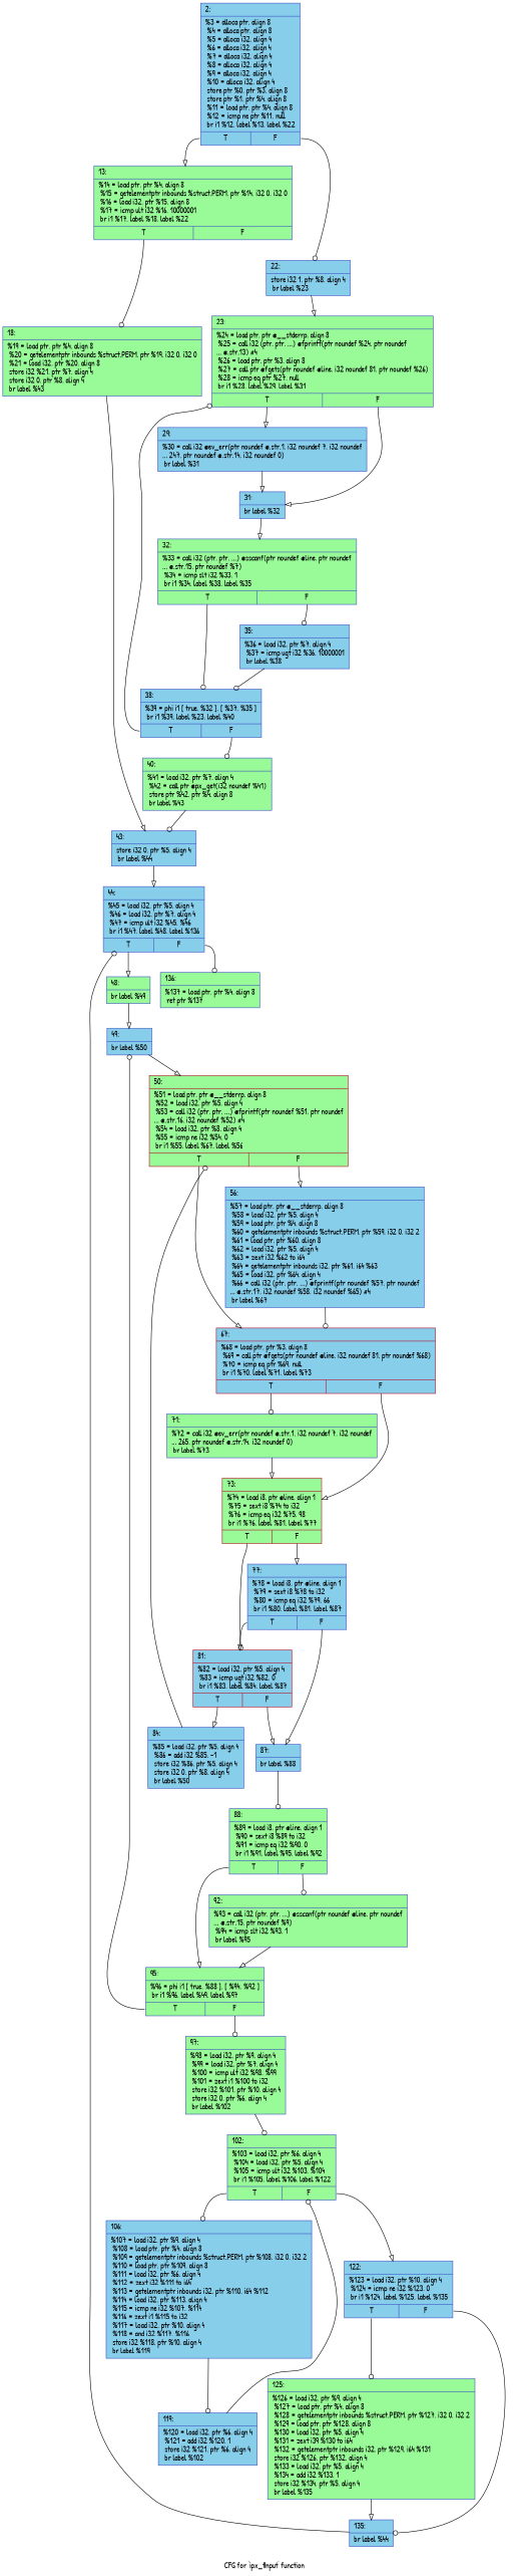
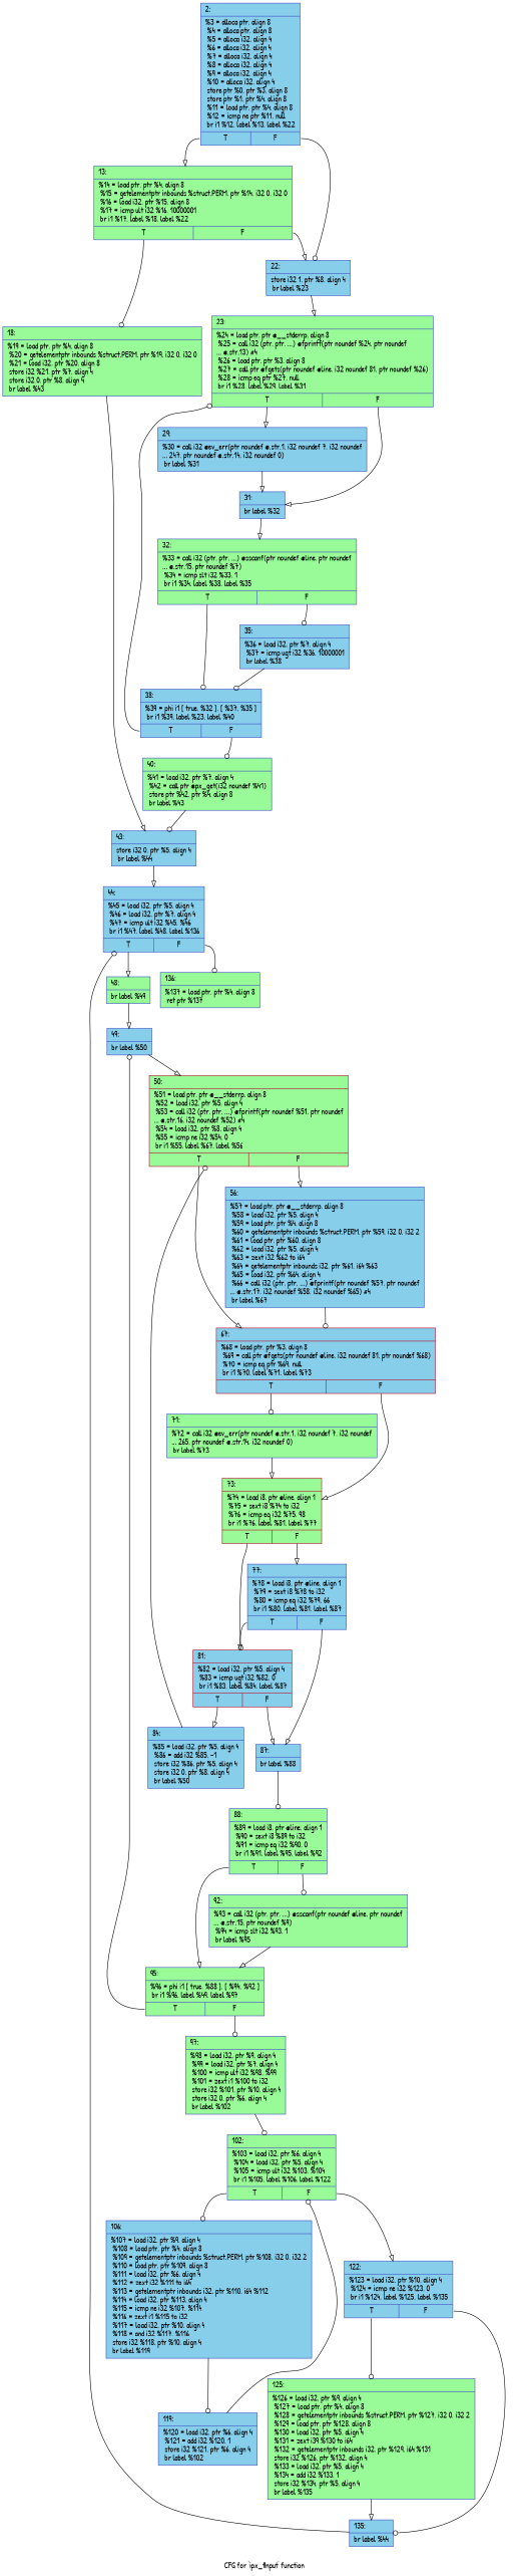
  digraph {
    fontname="Patrick Hand"
    label="CFG for 'ipx_finput' function"
    node [color="#3d50c3ff" fillcolor=skyblue fontname="Patrick Hand" shape=record style=filled]
    edge [arrowhead=onormal fontname="Patrick Hand"]
    n1 [label="{2:\l|  %3 = alloca ptr, align 8\l  %4 = alloca ptr, align 8\l  %5 = alloca i32, align 4\l  %6 = alloca i32, align 4\l  %7 = alloca i32, align 4\l  %8 = alloca i32, align 4\l  %9 = alloca i32, align 4\l  %10 = alloca i32, align 4\l  store ptr %0, ptr %3, align 8\l  store ptr %1, ptr %4, align 8\l  %11 = load ptr, ptr %4, align 8\l  %12 = icmp ne ptr %11, null\l  br i1 %12, label %13, label %22\l|{<s0>T|<s1>F}}"]
    n2 [fillcolor=palegreen label="{13:\l|  %14 = load ptr, ptr %4, align 8\l  %15 = getelementptr inbounds %struct.PERM, ptr %14, i32 0, i32 0\l  %16 = load i32, ptr %15, align 8\l  %17 = icmp ult i32 %16, 10000001\l  br i1 %17, label %18, label %22\l|{<s0>T|<s1>F}}"]
    n3 [label="{22:\l|  store i32 1, ptr %8, align 4\l  br label %23\l}"]
    n4 [fillcolor=palegreen label="{18:\l|  %19 = load ptr, ptr %4, align 8\l  %20 = getelementptr inbounds %struct.PERM, ptr %19, i32 0, i32 0\l  %21 = load i32, ptr %20, align 8\l  store i32 %21, ptr %7, align 4\l  store i32 0, ptr %8, align 4\l  br label %43\l}"]
    n5 [fillcolor=palegreen label="{23:\l|  %24 = load ptr, ptr @__stderrp, align 8\l  %25 = call i32 (ptr, ptr, ...) @fprintf(ptr noundef %24, ptr noundef\l... @.str.13) #4\l  %26 = load ptr, ptr %3, align 8\l  %27 = call ptr @fgets(ptr noundef @line, i32 noundef 81, ptr noundef %26)\l  %28 = icmp eq ptr %27, null\l  br i1 %28, label %29, label %31\l|{<s0>T|<s1>F}}"]
    n6 [label="{43:\l|  store i32 0, ptr %5, align 4\l  br label %44\l}"]
    n7 [label="{29:\l|  %30 = call i32 @ev_err(ptr noundef @.str.1, i32 noundef 7, i32 noundef\l... 247, ptr noundef @.str.14, i32 noundef 0)\l  br label %31\l}"]
    n8 [label="{31:\l|  br label %32\l}"]
    n9 [label="{44:\l|  %45 = load i32, ptr %5, align 4\l  %46 = load i32, ptr %7, align 4\l  %47 = icmp ult i32 %45, %46\l  br i1 %47, label %48, label %136\l|{<s0>T|<s1>F}}"]
    n10 [fillcolor=palegreen label="{48:\l|  br label %49\l}"]
    n11 [fillcolor=palegreen label="{136:\l|  %137 = load ptr, ptr %4, align 8\l  ret ptr %137\l}"]
    n12 [fillcolor=palegreen label="{32:\l|  %33 = call i32 (ptr, ptr, ...) @sscanf(ptr noundef @line, ptr noundef\l... @.str.15, ptr noundef %7)\l  %34 = icmp slt i32 %33, 1\l  br i1 %34, label %38, label %35\l|{<s0>T|<s1>F}}"]
    n13 [label="{38:\l|  %39 = phi i1 [ true, %32 ], [ %37, %35 ]\l  br i1 %39, label %23, label %40\l|{<s0>T|<s1>F}}"]
    n14 [label="{35:\l|  %36 = load i32, ptr %7, align 4\l  %37 = icmp ugt i32 %36, 10000001\l  br label %38\l}"]
    n15 [fillcolor=palegreen label="{40:\l|  %41 = load i32, ptr %7, align 4\l  %42 = call ptr @px_get(i32 noundef %41)\l  store ptr %42, ptr %4, align 8\l  br label %43\l}"]
    n16 [label="{49:\l|  br label %50\l}"]
    n17 [color="#b70d28ff" fillcolor=palegreen label="{50:\l|  %51 = load ptr, ptr @__stderrp, align 8\l  %52 = load i32, ptr %5, align 4\l  %53 = call i32 (ptr, ptr, ...) @fprintf(ptr noundef %51, ptr noundef\l... @.str.16, i32 noundef %52) #4\l  %54 = load i32, ptr %8, align 4\l  %55 = icmp ne i32 %54, 0\l  br i1 %55, label %67, label %56\l|{<s0>T|<s1>F}}"]
    n18 [color="#b70d28ff" label="{67:\l|  %68 = load ptr, ptr %3, align 8\l  %69 = call ptr @fgets(ptr noundef @line, i32 noundef 81, ptr noundef %68)\l  %70 = icmp eq ptr %69, null\l  br i1 %70, label %71, label %73\l|{<s0>T|<s1>F}}"]
    n19 [label="{56:\l|  %57 = load ptr, ptr @__stderrp, align 8\l  %58 = load i32, ptr %5, align 4\l  %59 = load ptr, ptr %4, align 8\l  %60 = getelementptr inbounds %struct.PERM, ptr %59, i32 0, i32 2\l  %61 = load ptr, ptr %60, align 8\l  %62 = load i32, ptr %5, align 4\l  %63 = zext i32 %62 to i64\l  %64 = getelementptr inbounds i32, ptr %61, i64 %63\l  %65 = load i32, ptr %64, align 4\l  %66 = call i32 (ptr, ptr, ...) @fprintf(ptr noundef %57, ptr noundef\l... @.str.17, i32 noundef %58, i32 noundef %65) #4\l  br label %67\l}"]
    n20 [fillcolor=palegreen label="{71:\l|  %72 = call i32 @ev_err(ptr noundef @.str.1, i32 noundef 7, i32 noundef\l... 265, ptr noundef @.str.14, i32 noundef 0)\l  br label %73\l}"]
    n21 [color="#b70d28ff" fillcolor=palegreen label="{73:\l|  %74 = load i8, ptr @line, align 1\l  %75 = sext i8 %74 to i32\l  %76 = icmp eq i32 %75, 98\l  br i1 %76, label %81, label %77\l|{<s0>T|<s1>F}}"]
    n22 [color="#b70d28ff" label="{81:\l|  %82 = load i32, ptr %5, align 4\l  %83 = icmp ugt i32 %82, 0\l  br i1 %83, label %84, label %87\l|{<s0>T|<s1>F}}"]
    n23 [label="{77:\l|  %78 = load i8, ptr @line, align 1\l  %79 = sext i8 %78 to i32\l  %80 = icmp eq i32 %79, 66\l  br i1 %80, label %81, label %87\l|{<s0>T|<s1>F}}"]
    n24 [label="{87:\l|  br label %88\l}"]
    n25 [label="{84:\l|  %85 = load i32, ptr %5, align 4\l  %86 = add i32 %85, -1\l  store i32 %86, ptr %5, align 4\l  store i32 0, ptr %8, align 4\l  br label %50\l}"]
    n26 [fillcolor=palegreen label="{88:\l|  %89 = load i8, ptr @line, align 1\l  %90 = sext i8 %89 to i32\l  %91 = icmp eq i32 %90, 0\l  br i1 %91, label %95, label %92\l|{<s0>T|<s1>F}}"]
    n27 [fillcolor=palegreen label="{95:\l|  %96 = phi i1 [ true, %88 ], [ %94, %92 ]\l  br i1 %96, label %49, label %97\l|{<s0>T|<s1>F}}"]
    n28 [fillcolor=palegreen label="{92:\l|  %93 = call i32 (ptr, ptr, ...) @sscanf(ptr noundef @line, ptr noundef\l... @.str.15, ptr noundef %9)\l  %94 = icmp slt i32 %93, 1\l  br label %95\l}"]
    n29 [fillcolor=palegreen label="{97:\l|  %98 = load i32, ptr %9, align 4\l  %99 = load i32, ptr %7, align 4\l  %100 = icmp ult i32 %98, %99\l  %101 = zext i1 %100 to i32\l  store i32 %101, ptr %10, align 4\l  store i32 0, ptr %6, align 4\l  br label %102\l}"]
    n30 [fillcolor=palegreen label="{102:\l|  %103 = load i32, ptr %6, align 4\l  %104 = load i32, ptr %5, align 4\l  %105 = icmp ult i32 %103, %104\l  br i1 %105, label %106, label %122\l|{<s0>T|<s1>F}}"]
    n31 [label="{106:\l|  %107 = load i32, ptr %9, align 4\l  %108 = load ptr, ptr %4, align 8\l  %109 = getelementptr inbounds %struct.PERM, ptr %108, i32 0, i32 2\l  %110 = load ptr, ptr %109, align 8\l  %111 = load i32, ptr %6, align 4\l  %112 = zext i32 %111 to i64\l  %113 = getelementptr inbounds i32, ptr %110, i64 %112\l  %114 = load i32, ptr %113, align 4\l  %115 = icmp ne i32 %107, %114\l  %116 = zext i1 %115 to i32\l  %117 = load i32, ptr %10, align 4\l  %118 = and i32 %117, %116\l  store i32 %118, ptr %10, align 4\l  br label %119\l}"]
    n32 [label="{122:\l|  %123 = load i32, ptr %10, align 4\l  %124 = icmp ne i32 %123, 0\l  br i1 %124, label %125, label %135\l|{<s0>T|<s1>F}}"]
    n33 [label="{119:\l|  %120 = load i32, ptr %6, align 4\l  %121 = add i32 %120, 1\l  store i32 %121, ptr %6, align 4\l  br label %102\l}"]
    n34 [fillcolor=palegreen label="{125:\l|  %126 = load i32, ptr %9, align 4\l  %127 = load ptr, ptr %4, align 8\l  %128 = getelementptr inbounds %struct.PERM, ptr %127, i32 0, i32 2\l  %129 = load ptr, ptr %128, align 8\l  %130 = load i32, ptr %5, align 4\l  %131 = zext i39 %130 to i64\l  %132 = getelementptr inbounds i32, ptr %129, i64 %131\l  store i32 %126, ptr %132, align 4\l  %133 = load i32, ptr %5, align 4\l  %134 = add i32 %133, 1\l  store i32 %134, ptr %5, align 4\l  br label %135\l}"]
    n35 [label="{135:\l|  br label %44\l}"]
    n1 -> n2 [tailport=s0]
    n1 -> n3 [arrowhead=odot tailport=s1]
+   n2 -> n3 [tailport=s1]
    n2 -> n4 [arrowhead=odot tailport=s0]
    n3 -> n5
    n4 -> n6
    n5 -> n7 [tailport=s0]
    n5 -> n8 [tailport=s1]
    n6 -> n9
    n7 -> n8
    n8 -> n12
    n9 -> n10 [tailport=s0]
    n9 -> n11 [arrowhead=odot tailport=s1]
    n10 -> n16
    n12 -> n13 [arrowhead=odot tailport=s0]
    n12 -> n14 [arrowhead=odot tailport=s1]
    n13 -> n5 [arrowhead=odot tailport=s0]
    n13 -> n15 [arrowhead=odot tailport=s1]
    n14 -> n13 [arrowhead=odot]
    n15 -> n6 [arrowhead=odot]
    n16 -> n17
    n17 -> n18 [tailport=s0]
    n17 -> n19 [tailport=s1]
    n18 -> n20 [arrowhead=odot tailport=s0]
    n18 -> n21 [tailport=s1]
    n19 -> n18 [arrowhead=odot]
    n20 -> n21
    n21 -> n22 [arrowhead=odot tailport=s0]
    n21 -> n23 [tailport=s1]
    n22 -> n24 [tailport=s1]
    n22 -> n25 [tailport=s0]
    n23 -> n22 [tailport=s0]
    n23 -> n24 [tailport=s1]
    n24 -> n26 [arrowhead=odot]
    n25 -> n17 [arrowhead=odot]
    n26 -> n27 [tailport=s0]
    n26 -> n28 [arrowhead=odot tailport=s1]
    n27 -> n16 [arrowhead=odot tailport=s0]
    n27 -> n29 [arrowhead=odot tailport=s1]
    n28 -> n27
    n29 -> n30 [arrowhead=odot]
    n30 -> n31 [arrowhead=odot tailport=s0]
    n30 -> n32 [tailport=s1]
    n31 -> n33 [arrowhead=odot]
    n32 -> n34 [arrowhead=odot tailport=s0]
    n32 -> n35 [arrowhead=odot tailport=s1]
    n33 -> n30 [arrowhead=odot]
    n34 -> n35
    n35 -> n9 [arrowhead=odot]
  }
